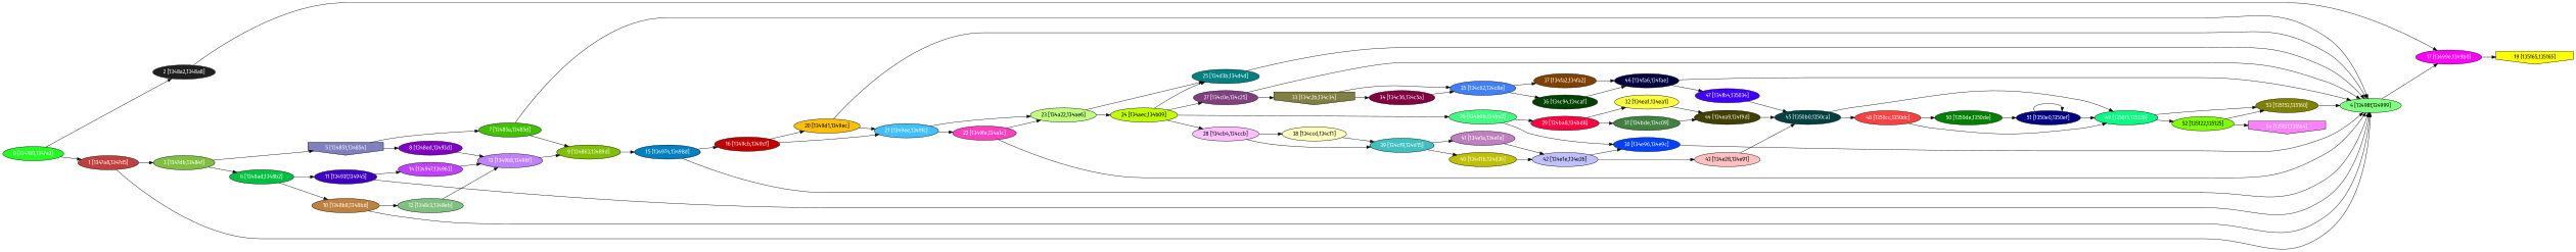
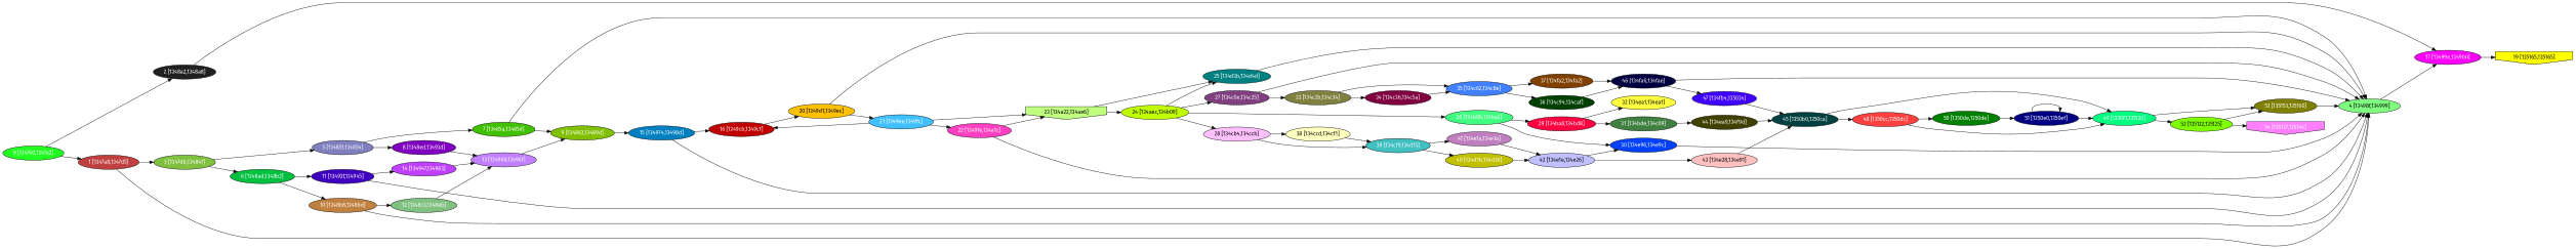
  digraph {
    fontname="Fira Sans"
    rankdir=LR
    node [fontcolor="#ffffff" fontname="Fira Sans" shape=oval style=filled]
    edge [fontname="Fira Sans"]
    n1 [fillcolor="#20FF20" label="0 [134760,1347a2]"]
    n2 [fillcolor="#C04040" label="1 [1347a8,1347d5]"]
    n3 [fillcolor="#202020" label="2 [1348a2,1348a8]"]
    n4 [fillcolor="#80C040" label="3 [1347db,13484f]"]
    n5 [fillcolor="#80FF80" fontcolor="#000000" label="4 [13498f,134999]"]
    n6 [fillcolor="#FF00FF" label="17 [13499e,1349b0]"]
-   n7 [fillcolor="#8080C0" label="5 [134851,134854]" shape=invhouse]
+   n7 [fillcolor="#8080C0" label="5 [134851,134854]"]
    n8 [fillcolor="#00C040" label="6 [1348ad,1348b2]"]
    n9 [fillcolor="#FFFF00" fontcolor="#000000" label="19 [135165,135165]" shape=invhouse]
    n10 [fillcolor="#40C000" label="7 [13485a,13485d]"]
    n11 [fillcolor="#8000C0" label="8 [1348ed,13493d]"]
    n12 [fillcolor="#C08040" label="10 [1348b8,1348bd]"]
    n13 [fillcolor="#4000C0" label="11 [13493f,134945]"]
    n14 [fillcolor="#80C000" label="9 [134863,13489d]"]
    n15 [fillcolor="#C080FF" label="13 [134968,13496f]"]
    n16 [fillcolor="#80C080" label="12 [1348c3,1348eb]"]
    n17 [fillcolor="#C040FF" label="14 [134947,134963]"]
    n18 [fillcolor="#0080C0" label="15 [134974,13498d]"]
    n19 [fillcolor="#C00000" label="16 [1349cb,1349cf]"]
    n20 [fillcolor="#FFC000" fontcolor="#000000" label="20 [1349d1,1349ec]"]
    n21 [fillcolor="#40C0FF" label="21 [1349ee,1349fc]"]
    n22 [fillcolor="#FF40C0" label="22 [1349fe,134a1c]"]
-   n23 [fillcolor="#C0FF80" fontcolor="#000000" label="23 [134a22,134ae6]"]
+   n23 [fillcolor="#C0FF80" fontcolor="#000000" label="23 [134a22,134ae6]" shape=invhouse]
    n24 [fillcolor="#C0FF00" fontcolor="#000000" label="24 [134aec,134b09]"]
    n25 [fillcolor="#008080" label="25 [134d3b,134d4d]"]
    n26 [fillcolor="#40FF80" label="26 [134b0b,134ba2]"]
    n27 [fillcolor="#804080" label="27 [134c0e,134c25]"]
    n28 [fillcolor="#FFC0FF" fontcolor="#000000" label="28 [134cb4,134ccb]"]
    n29 [fillcolor="#FF0040" label="29 [134ba8,134bd8]"]
    n30 [fillcolor="#0040FF" label="30 [134e96,134e9c]"]
-   n31 [fillcolor="#808040" label="33 [134c2b,134c34]" shape=invhouse]
+   n31 [fillcolor="#808040" label="33 [134c2b,134c34]"]
    n32 [fillcolor="#FFFFC0" fontcolor="#000000" label="38 [134ccd,134cf1]"]
    n33 [fillcolor="#40C0C0" label="39 [134cf9,134d15]"]
    n34 [fillcolor="#408040" label="31 [134bde,134c09]"]
    n35 [fillcolor="#FFFF40" fontcolor="#000000" label="32 [134ea1,134ea1]"]
    n36 [fillcolor="#800040" label="34 [134c36,134c5a]"]
    n37 [fillcolor="#4080FF" label="35 [134c62,134c8e]"]
    n38 [fillcolor="#C0C000" label="40 [134d1b,134d36]"]
    n39 [fillcolor="#C080C0" label="41 [134e1a,134e1a]"]
    n40 [fillcolor="#404000" label="44 [134ea9,134f9d]"]
    n41 [fillcolor="#004040" label="45 [1350b0,1350ca]"]
    n42 [fillcolor="#004000" label="36 [134c94,134caf]"]
    n43 [fillcolor="#804000" label="37 [134fa2,134fa2]"]
    n44 [fillcolor="#000040" label="46 [134fa6,134fae]"]
    n45 [fillcolor="#4000FF" label="47 [134fb4,135034]"]
    n46 [fillcolor="#C0C0FF" fontcolor="#000000" label="42 [134e1e,134e26]"]
    n47 [fillcolor="#FFC0C0" fontcolor="#000000" label="43 [134e28,134e91]"]
    n48 [fillcolor="#FF4040" label="48 [1350cc,1350dc]"]
    n49 [fillcolor="#00FF80" label="49 [1350f1,135120]"]
    n50 [fillcolor="#008000" label="50 [1350de,1350de]"]
    n51 [fillcolor="#80FF00" fontcolor="#000000" label="52 [135122,135125]"]
    n52 [fillcolor="#808000" label="53 [135153,135160]"]
    n53 [fillcolor="#000080" label="51 [1350e0,1350ef]"]
    n54 [fillcolor="#FF80FF" label="54 [135127,135144]" shape=invhouse]
    n1 -> n2
    n1 -> n3
    n2 -> n4
    n2 -> n5
    n3 -> n6
    n4 -> n7
    n4 -> n8
    n5 -> n6
    n6 -> n9
    n7 -> n10
    n7 -> n11
    n8 -> n12
    n8 -> n13
    n10 -> n5
    n10 -> n14
    n11 -> n15
    n12 -> n5
    n12 -> n16
    n13 -> n5
    n13 -> n17
    n14 -> n18
    n15 -> n14
    n16 -> n15
    n17 -> n15
    n18 -> n5
    n18 -> n19
    n19 -> n20
-   n19 -> n21
+   n21 -> n19
    n20 -> n5
    n20 -> n21
    n21 -> n22
    n21 -> n23
    n22 -> n5
    n22 -> n23
    n23 -> n24
    n23 -> n25
    n24 -> n25
    n24 -> n26
    n24 -> n27
    n24 -> n28
    n25 -> n5
    n26 -> n29
    n26 -> n30
    n27 -> n5
    n27 -> n31
    n28 -> n32
    n28 -> n33
    n29 -> n34
    n29 -> n35
    n30 -> n5
    n31 -> n36
    n31 -> n37
    n32 -> n33
    n33 -> n38
    n33 -> n39
    n34 -> n40
-   n35 -> n40
    n36 -> n37
    n37 -> n42
    n37 -> n43
    n38 -> n46
    n39 -> n46
    n40 -> n41
    n41 -> n48
    n41 -> n49
    n42 -> n44
    n43 -> n44
    n44 -> n5
    n44 -> n45
    n45 -> n41
    n46 -> n30
    n46 -> n47
    n47 -> n41
    n48 -> n49
    n48 -> n50
    n49 -> n51
    n49 -> n52
    n50 -> n53
    n51 -> n52
    n51 -> n54
    n52 -> n5
    n53 -> n49
    n53 -> n53
  }
